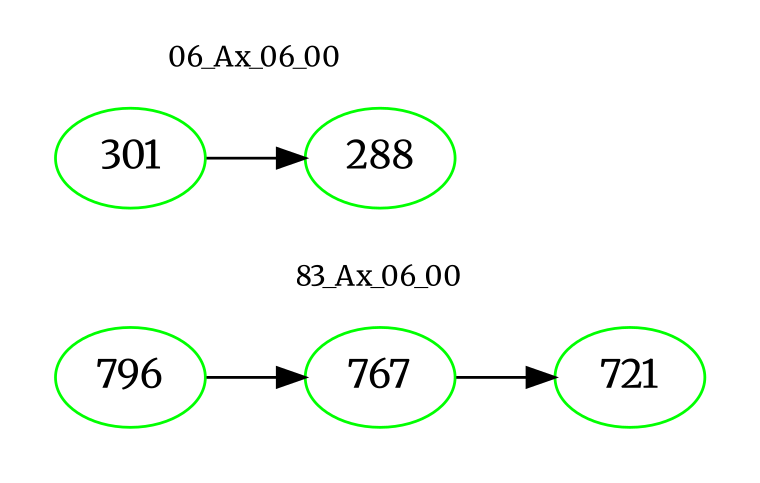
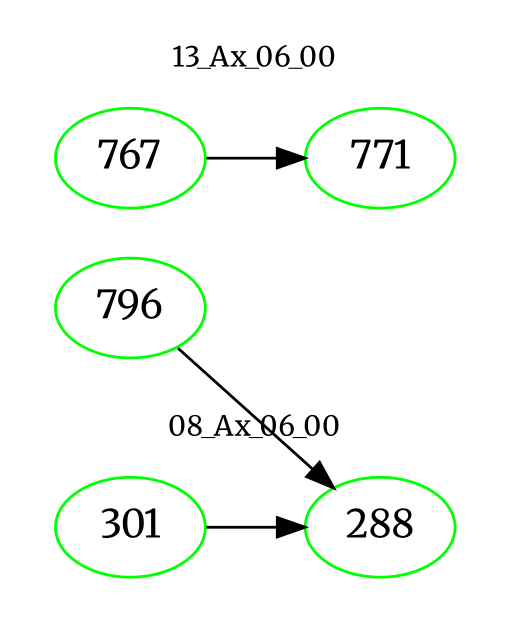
  digraph {
    fontname=Merriweather
    rankdir=LR
    node [color=green fontname=Merriweather]
    edge [color=black fontname=Merriweather]
    n1 [label=796]
    n2 [label=767]
-   n3 [label=721]
+   n3 [label=771]
    n4 [label=301]
    n5 [label=288]
    subgraph cluster_1 {
      color=white
      fontsize=10
-     label="83_Ax_06_00"
+     label="13_Ax_06_00"
      n1
      n2
      n3
    }
    subgraph cluster_2 {
      color=white
      fontsize=10
-     label="06_Ax_06_00"
+     label="08_Ax_06_00"
      n4
      n5
    }
-   n1 -> n2
+   n1 -> n5
    n2 -> n3
    n4 -> n5
  }
